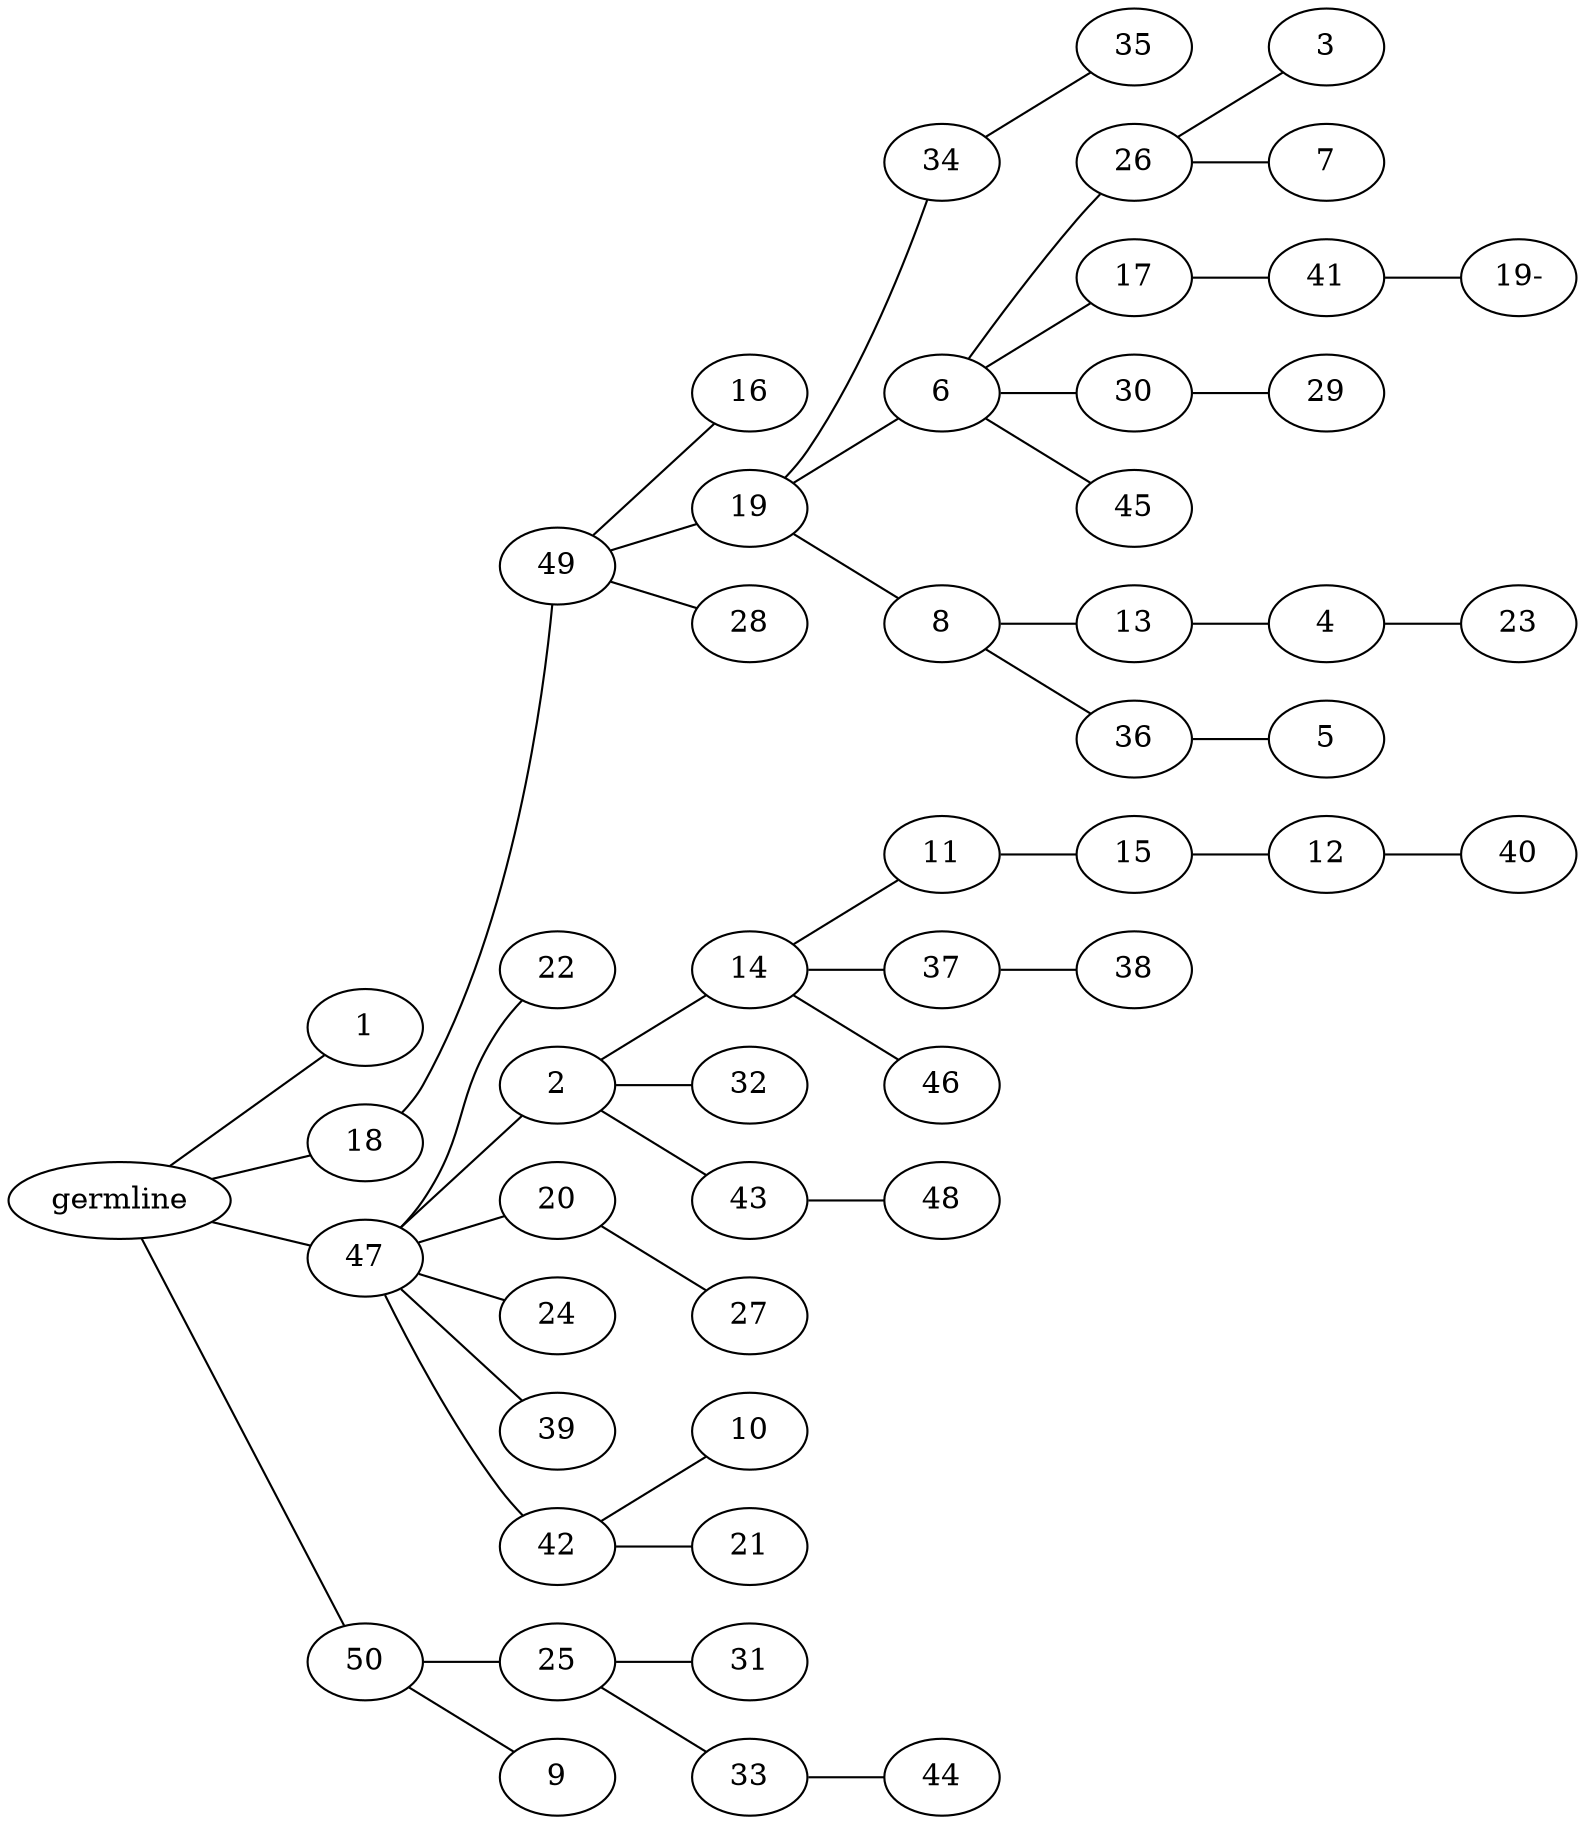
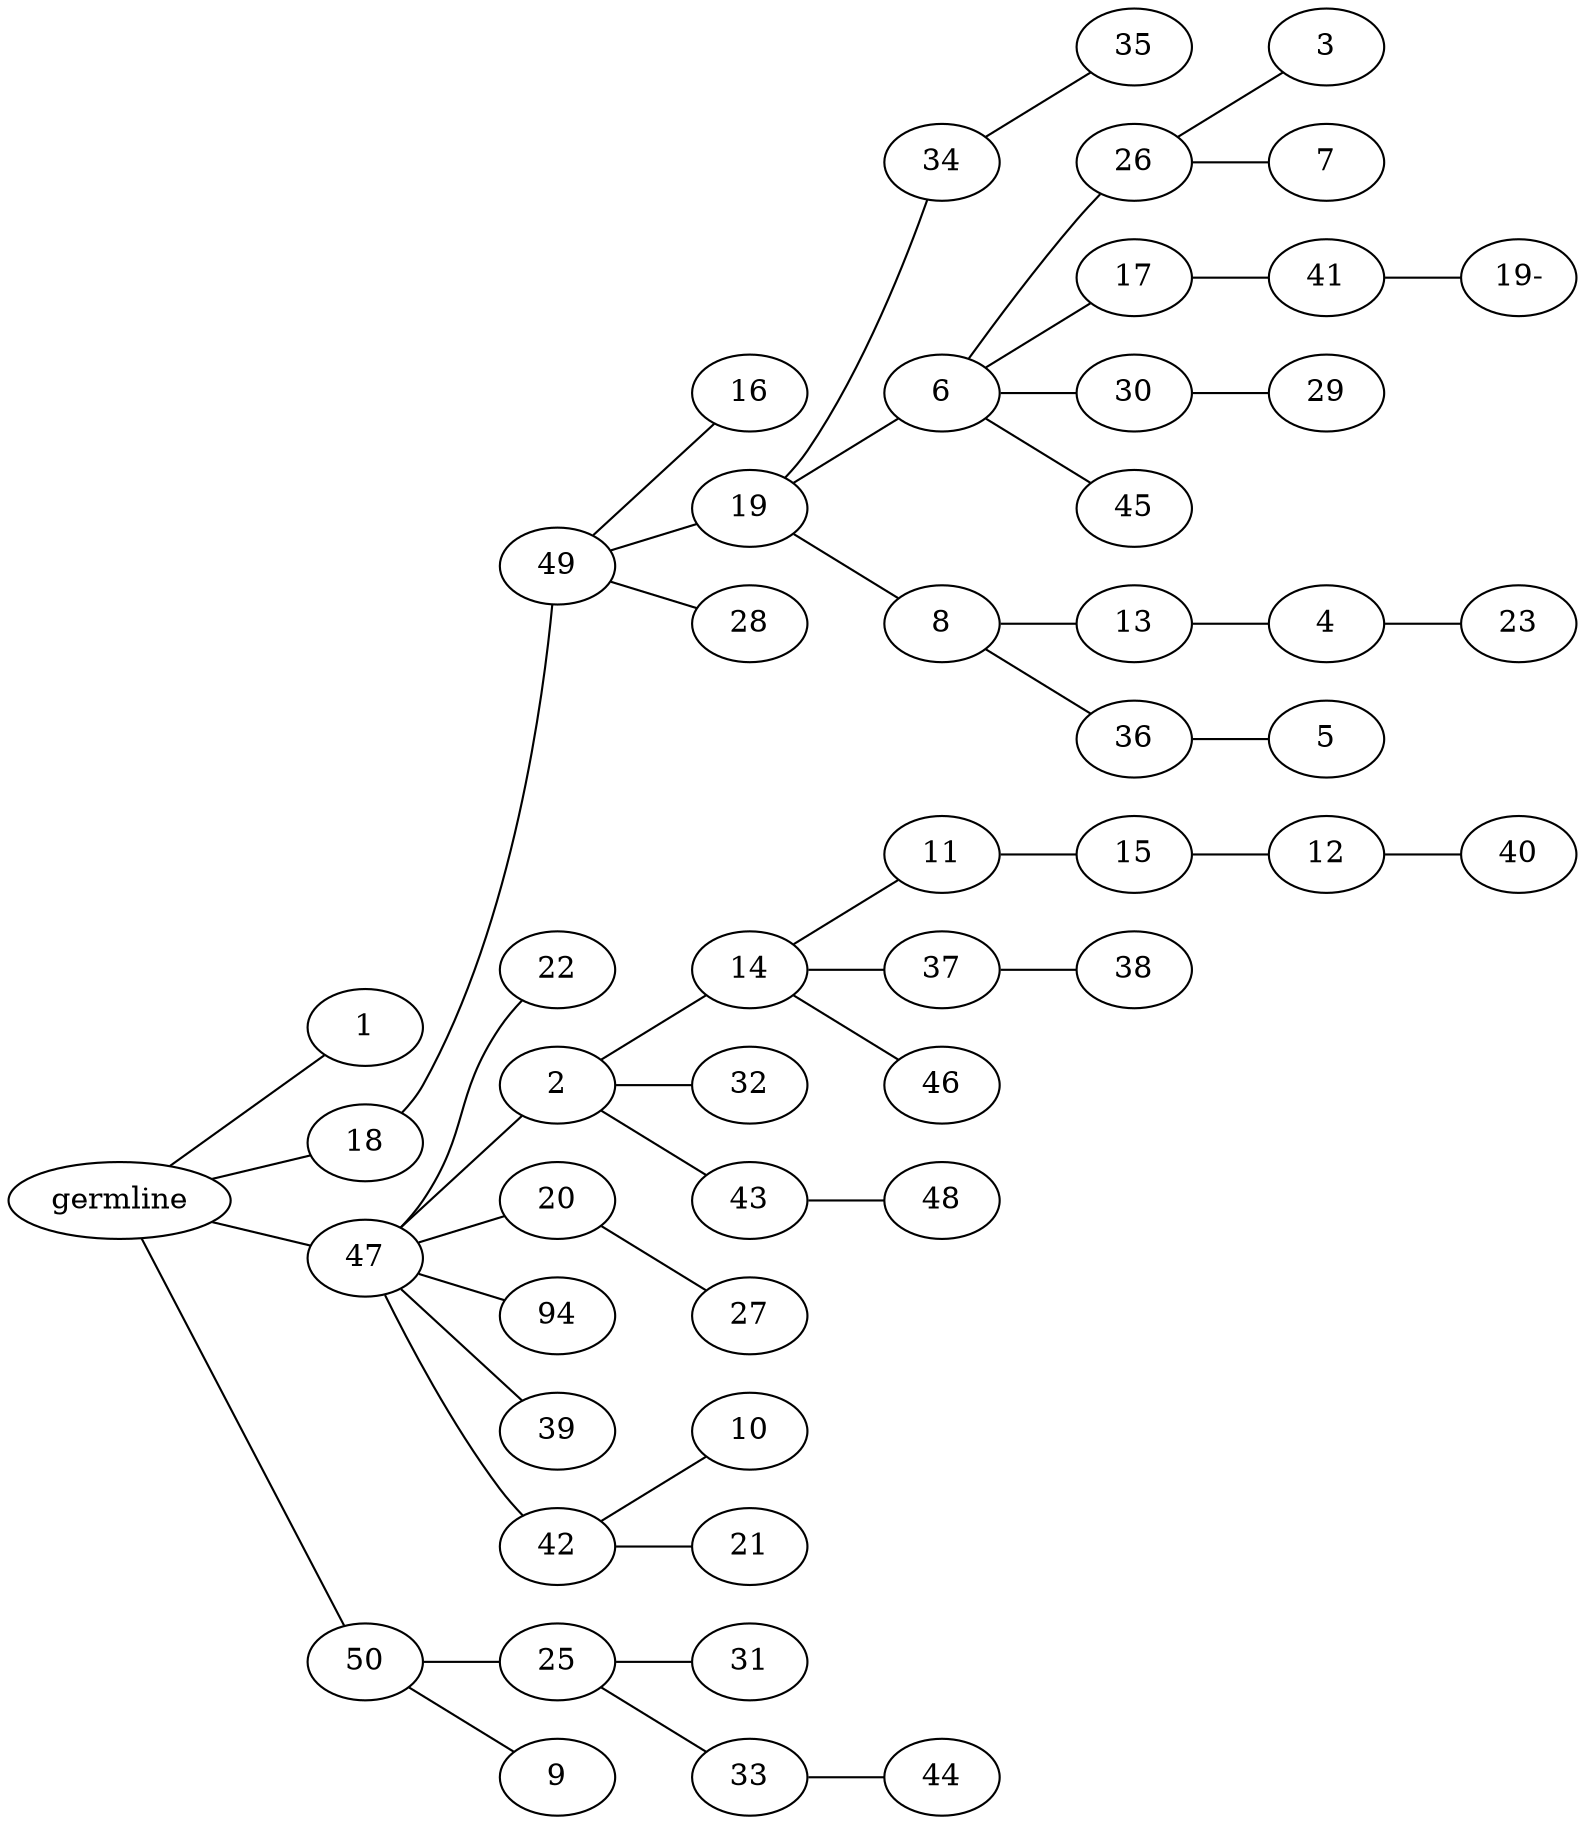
  graph {
    rankdir=LR
    n1 [label=germline]
    n2 [label=1]
    n3 [label=18]
    n4 [label=47]
    n5 [label=50]
    n6 [label=49]
    n7 [label=22]
    n8 [label=2]
    n9 [label=20]
-   n10 [label=24]
+   n10 [label=94]
    n11 [label=39]
    n12 [label=42]
    n13 [label=25]
    n14 [label=9]
    n15 [label=16]
    n16 [label=19]
    n17 [label=28]
    n18 [label=34]
    n19 [label=6]
    n20 [label=8]
    n21 [label=26]
    n22 [label=3]
    n23 [label=7]
    n24 [label=35]
    n25 [label=17]
    n26 [label=30]
    n27 [label=45]
    n28 [label=13]
    n29 [label=36]
    n30 [label=41]
    n31 [label=29]
    n32 [label="19-"]
    n33 [label=4]
    n34 [label=5]
    n35 [label=23]
    n36 [label=14]
    n37 [label=32]
    n38 [label=43]
    n39 [label=27]
    n40 [label=10]
    n41 [label=21]
    n42 [label=11]
    n43 [label=37]
    n44 [label=46]
    n45 [label=48]
    n46 [label=15]
    n47 [label=38]
    n48 [label=12]
    n49 [label=40]
    n50 [label=31]
    n51 [label=33]
    n52 [label=44]
    n1 -- n2
    n1 -- n3
    n1 -- n4
    n1 -- n5
    n3 -- n6
    n4 -- n7
    n4 -- n8
    n4 -- n9
    n4 -- n10
    n4 -- n11
    n4 -- n12
    n5 -- n13
    n5 -- n14
    n6 -- n15
    n6 -- n16
    n6 -- n17
    n8 -- n36
    n8 -- n37
    n8 -- n38
    n9 -- n39
    n12 -- n40
    n12 -- n41
    n13 -- n50
    n13 -- n51
    n16 -- n18
    n16 -- n19
    n16 -- n20
    n18 -- n24
    n19 -- n21
    n19 -- n25
    n19 -- n26
    n19 -- n27
    n20 -- n28
    n20 -- n29
    n21 -- n22
    n21 -- n23
    n25 -- n30
    n26 -- n31
    n28 -- n33
    n29 -- n34
    n30 -- n32
    n33 -- n35
    n36 -- n42
    n36 -- n43
    n36 -- n44
    n38 -- n45
    n42 -- n46
    n43 -- n47
    n46 -- n48
    n48 -- n49
    n51 -- n52
  }
